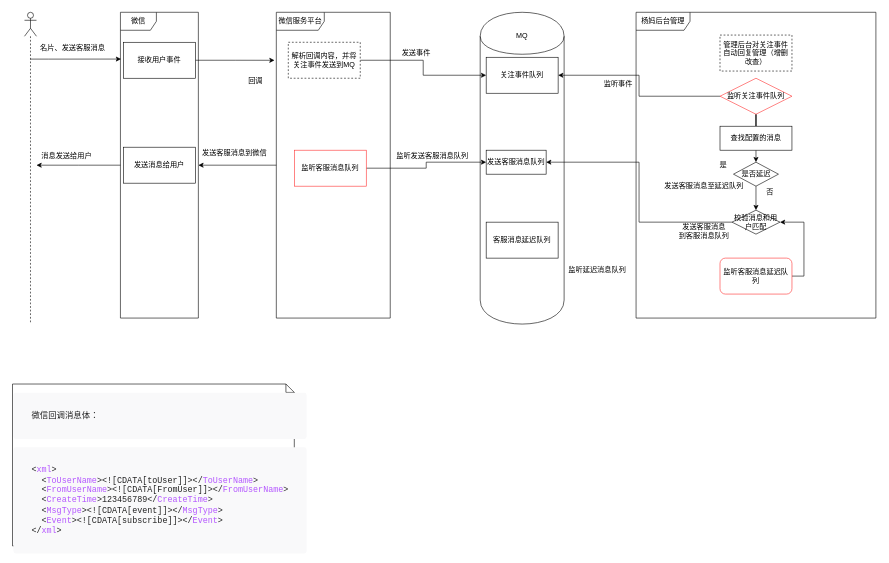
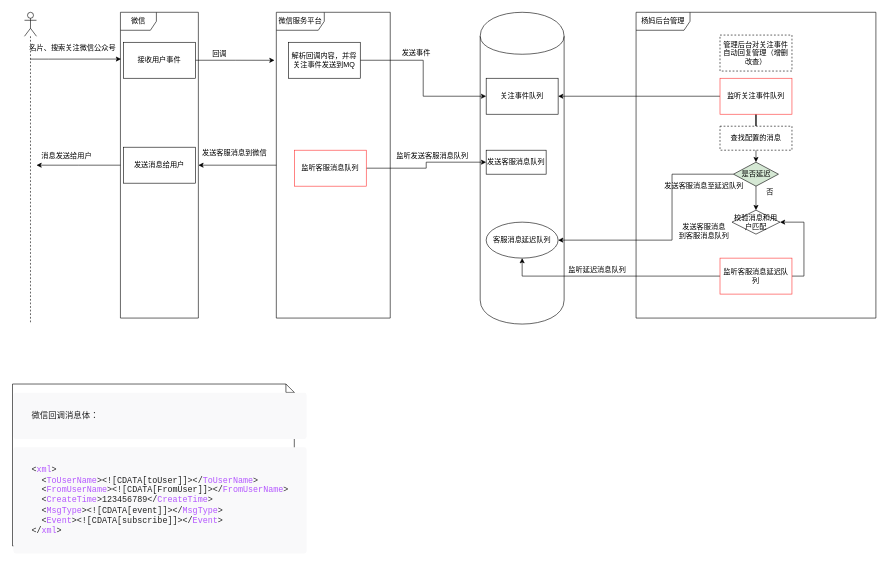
  <mxCell id="0" />
  <mxCell id="1" parent="0" />
  <mxCell id="2" style="edgeStyle=orthogonalEdgeStyle;rounded=0;orthogonalLoop=1;jettySize=auto;html=1;entryX=0.008;entryY=0.508;entryDx=0;entryDy=0;entryPerimeter=0;" parent="1" edge="1"><mxGeometry relative="1" as="geometry"><mxPoint x="49.5" y="98.08" as="sourcePoint" /><mxPoint x="201" y="98" as="targetPoint" /><Array as="points"><mxPoint x="80" y="98" /><mxPoint x="80" y="98" /></Array></mxGeometry></mxCell>
  <mxCell id="3" value="" style="shape=umlLifeline;participant=umlActor;perimeter=lifelinePerimeter;whiteSpace=wrap;html=1;container=1;collapsible=0;recursiveResize=0;verticalAlign=top;spacingTop=36;labelBackgroundColor=#ffffff;outlineConnect=0;" parent="1" vertex="1"><mxGeometry x="40" y="20" width="20" height="520" as="geometry" /></mxCell>
  <mxCell id="4" value="" style="edgeStyle=orthogonalEdgeStyle;rounded=0;orthogonalLoop=1;jettySize=auto;html=1;" parent="1" source="5" edge="1"><mxGeometry relative="1" as="geometry"><mxPoint x="60" y="275" as="targetPoint" /></mxGeometry></mxCell>
  <mxCell id="5" value="微信" style="shape=umlFrame;whiteSpace=wrap;html=1;" parent="1" vertex="1"><mxGeometry x="200" y="20" width="130" height="510" as="geometry" /></mxCell>
  <mxCell id="6" style="edgeStyle=orthogonalEdgeStyle;rounded=0;orthogonalLoop=1;jettySize=auto;html=1;" parent="1" source="7" target="5" edge="1"><mxGeometry relative="1" as="geometry" /></mxCell>
  <mxCell id="7" value="微信服务平台" style="shape=umlFrame;whiteSpace=wrap;html=1;width=80;height=30;" parent="1" vertex="1"><mxGeometry x="460" y="20" width="190" height="510" as="geometry" /></mxCell>
  <mxCell id="8" value="杨妈后台管理" style="shape=umlFrame;whiteSpace=wrap;html=1;width=90;height=30;" parent="1" vertex="1"><mxGeometry x="1060" y="20" width="400" height="510" as="geometry" /></mxCell>
  <mxCell id="9" value="&lt;pre class=&quot;language-xml&quot; style=&quot;margin-top: 1em ; margin-bottom: 1em ; padding: 30px ; font-family: &amp;#34;consolas&amp;#34; , &amp;#34;liberation mono&amp;#34; , &amp;#34;menlo&amp;#34; , &amp;#34;courier&amp;#34; , monospace ; direction: ltr ; overflow: auto ; background-color: rgb(249 , 249 , 250) ; border-radius: 4px ; color: rgb(34 , 34 , 34) ; font-size: 14px&quot;&gt;&lt;code style=&quot;margin: 0px ; padding: 0px ; font-family: &amp;#34;consolas&amp;#34; , &amp;#34;liberation mono&amp;#34; , &amp;#34;menlo&amp;#34; , &amp;#34;courier&amp;#34; , monospace ; direction: ltr ; border-radius: 0px ; display: inline&quot;&gt;&lt;span class=&quot;token tag&quot; style=&quot;margin: 0px ; padding: 0px ; color: rgb(180 , 87 , 255)&quot;&gt;&lt;span class=&quot;token tag&quot; style=&quot;margin: 0px ; padding: 0px&quot;&gt;&lt;span class=&quot;token punctuation&quot; style=&quot;margin: 0px ; padding: 0px ; color: rgb(34 , 34 , 34)&quot;&gt;微信回调消息体：&lt;/span&gt;&lt;/span&gt;&lt;/span&gt;&lt;/code&gt;&lt;/pre&gt;&lt;pre class=&quot;language-xml&quot; style=&quot;margin-top: 1em ; margin-bottom: 1em ; padding: 30px ; font-family: &amp;#34;consolas&amp;#34; , &amp;#34;liberation mono&amp;#34; , &amp;#34;menlo&amp;#34; , &amp;#34;courier&amp;#34; , monospace ; direction: ltr ; overflow: auto ; background-color: rgb(249 , 249 , 250) ; border-radius: 4px ; color: rgb(34 , 34 , 34) ; font-size: 14px&quot;&gt;&lt;code style=&quot;margin: 0px ; padding: 0px ; font-family: &amp;#34;consolas&amp;#34; , &amp;#34;liberation mono&amp;#34; , &amp;#34;menlo&amp;#34; , &amp;#34;courier&amp;#34; , monospace ; direction: ltr ; border-radius: 0px ; display: inline&quot;&gt;&lt;span class=&quot;token tag&quot; style=&quot;margin: 0px ; padding: 0px ; color: rgb(180 , 87 , 255)&quot;&gt;&lt;span class=&quot;token tag&quot; style=&quot;margin: 0px ; padding: 0px&quot;&gt;&lt;span class=&quot;token punctuation&quot; style=&quot;margin: 0px ; padding: 0px ; color: rgb(34 , 34 , 34)&quot;&gt;&amp;lt;&lt;/span&gt;xml&lt;/span&gt;&lt;span class=&quot;token punctuation&quot; style=&quot;margin: 0px ; padding: 0px ; color: rgb(34 , 34 , 34)&quot;&gt;&amp;gt;&lt;/span&gt;&lt;/span&gt;&lt;br&gt;  &lt;span class=&quot;token tag&quot; style=&quot;margin: 0px ; padding: 0px ; color: rgb(180 , 87 , 255)&quot;&gt;&lt;span class=&quot;token tag&quot; style=&quot;margin: 0px ; padding: 0px&quot;&gt;&lt;span class=&quot;token punctuation&quot; style=&quot;margin: 0px ; padding: 0px ; color: rgb(34 , 34 , 34)&quot;&gt;&amp;lt;&lt;/span&gt;ToUserName&lt;/span&gt;&lt;span class=&quot;token punctuation&quot; style=&quot;margin: 0px ; padding: 0px ; color: rgb(34 , 34 , 34)&quot;&gt;&amp;gt;&lt;/span&gt;&lt;/span&gt;&lt;span class=&quot;token cdata&quot; style=&quot;margin: 0px ; padding: 0px&quot;&gt;&amp;lt;![CDATA[toUser]]&amp;gt;&lt;/span&gt;&lt;span class=&quot;token tag&quot; style=&quot;margin: 0px ; padding: 0px ; color: rgb(180 , 87 , 255)&quot;&gt;&lt;span class=&quot;token tag&quot; style=&quot;margin: 0px ; padding: 0px&quot;&gt;&lt;span class=&quot;token punctuation&quot; style=&quot;margin: 0px ; padding: 0px ; color: rgb(34 , 34 , 34)&quot;&gt;&amp;lt;/&lt;/span&gt;ToUserName&lt;/span&gt;&lt;span class=&quot;token punctuation&quot; style=&quot;margin: 0px ; padding: 0px ; color: rgb(34 , 34 , 34)&quot;&gt;&amp;gt;&lt;/span&gt;&lt;/span&gt;&lt;br&gt;  &lt;span class=&quot;token tag&quot; style=&quot;margin: 0px ; padding: 0px ; color: rgb(180 , 87 , 255)&quot;&gt;&lt;span class=&quot;token tag&quot; style=&quot;margin: 0px ; padding: 0px&quot;&gt;&lt;span class=&quot;token punctuation&quot; style=&quot;margin: 0px ; padding: 0px ; color: rgb(34 , 34 , 34)&quot;&gt;&amp;lt;&lt;/span&gt;FromUserName&lt;/span&gt;&lt;span class=&quot;token punctuation&quot; style=&quot;margin: 0px ; padding: 0px ; color: rgb(34 , 34 , 34)&quot;&gt;&amp;gt;&lt;/span&gt;&lt;/span&gt;&lt;span class=&quot;token cdata&quot; style=&quot;margin: 0px ; padding: 0px&quot;&gt;&amp;lt;![CDATA[FromUser]]&amp;gt;&lt;/span&gt;&lt;span class=&quot;token tag&quot; style=&quot;margin: 0px ; padding: 0px ; color: rgb(180 , 87 , 255)&quot;&gt;&lt;span class=&quot;token tag&quot; style=&quot;margin: 0px ; padding: 0px&quot;&gt;&lt;span class=&quot;token punctuation&quot; style=&quot;margin: 0px ; padding: 0px ; color: rgb(34 , 34 , 34)&quot;&gt;&amp;lt;/&lt;/span&gt;FromUserName&lt;/span&gt;&lt;span class=&quot;token punctuation&quot; style=&quot;margin: 0px ; padding: 0px ; color: rgb(34 , 34 , 34)&quot;&gt;&amp;gt;&lt;/span&gt;&lt;/span&gt;&lt;br&gt;  &lt;span class=&quot;token tag&quot; style=&quot;margin: 0px ; padding: 0px ; color: rgb(180 , 87 , 255)&quot;&gt;&lt;span class=&quot;token tag&quot; style=&quot;margin: 0px ; padding: 0px&quot;&gt;&lt;span class=&quot;token punctuation&quot; style=&quot;margin: 0px ; padding: 0px ; color: rgb(34 , 34 , 34)&quot;&gt;&amp;lt;&lt;/span&gt;CreateTime&lt;/span&gt;&lt;span class=&quot;token punctuation&quot; style=&quot;margin: 0px ; padding: 0px ; color: rgb(34 , 34 , 34)&quot;&gt;&amp;gt;&lt;/span&gt;&lt;/span&gt;123456789&lt;span class=&quot;token tag&quot; style=&quot;margin: 0px ; padding: 0px ; color: rgb(180 , 87 , 255)&quot;&gt;&lt;span class=&quot;token tag&quot; style=&quot;margin: 0px ; padding: 0px&quot;&gt;&lt;span class=&quot;token punctuation&quot; style=&quot;margin: 0px ; padding: 0px ; color: rgb(34 , 34 , 34)&quot;&gt;&amp;lt;/&lt;/span&gt;CreateTime&lt;/span&gt;&lt;span class=&quot;token punctuation&quot; style=&quot;margin: 0px ; padding: 0px ; color: rgb(34 , 34 , 34)&quot;&gt;&amp;gt;&lt;/span&gt;&lt;/span&gt;&lt;br&gt;  &lt;span class=&quot;token tag&quot; style=&quot;margin: 0px ; padding: 0px ; color: rgb(180 , 87 , 255)&quot;&gt;&lt;span class=&quot;token tag&quot; style=&quot;margin: 0px ; padding: 0px&quot;&gt;&lt;span class=&quot;token punctuation&quot; style=&quot;margin: 0px ; padding: 0px ; color: rgb(34 , 34 , 34)&quot;&gt;&amp;lt;&lt;/span&gt;MsgType&lt;/span&gt;&lt;span class=&quot;token punctuation&quot; style=&quot;margin: 0px ; padding: 0px ; color: rgb(34 , 34 , 34)&quot;&gt;&amp;gt;&lt;/span&gt;&lt;/span&gt;&lt;span class=&quot;token cdata&quot; style=&quot;margin: 0px ; padding: 0px&quot;&gt;&amp;lt;![CDATA[event]]&amp;gt;&lt;/span&gt;&lt;span class=&quot;token tag&quot; style=&quot;margin: 0px ; padding: 0px ; color: rgb(180 , 87 , 255)&quot;&gt;&lt;span class=&quot;token tag&quot; style=&quot;margin: 0px ; padding: 0px&quot;&gt;&lt;span class=&quot;token punctuation&quot; style=&quot;margin: 0px ; padding: 0px ; color: rgb(34 , 34 , 34)&quot;&gt;&amp;lt;/&lt;/span&gt;MsgType&lt;/span&gt;&lt;span class=&quot;token punctuation&quot; style=&quot;margin: 0px ; padding: 0px ; color: rgb(34 , 34 , 34)&quot;&gt;&amp;gt;&lt;/span&gt;&lt;/span&gt;&lt;br&gt;  &lt;span class=&quot;token tag&quot; style=&quot;margin: 0px ; padding: 0px ; color: rgb(180 , 87 , 255)&quot;&gt;&lt;span class=&quot;token tag&quot; style=&quot;margin: 0px ; padding: 0px&quot;&gt;&lt;span class=&quot;token punctuation&quot; style=&quot;margin: 0px ; padding: 0px ; color: rgb(34 , 34 , 34)&quot;&gt;&amp;lt;&lt;/span&gt;Event&lt;/span&gt;&lt;span class=&quot;token punctuation&quot; style=&quot;margin: 0px ; padding: 0px ; color: rgb(34 , 34 , 34)&quot;&gt;&amp;gt;&lt;/span&gt;&lt;/span&gt;&lt;span class=&quot;token cdata&quot; style=&quot;margin: 0px ; padding: 0px&quot;&gt;&amp;lt;![CDATA[subscribe]]&amp;gt;&lt;/span&gt;&lt;span class=&quot;token tag&quot; style=&quot;margin: 0px ; padding: 0px ; color: rgb(180 , 87 , 255)&quot;&gt;&lt;span class=&quot;token tag&quot; style=&quot;margin: 0px ; padding: 0px&quot;&gt;&lt;span class=&quot;token punctuation&quot; style=&quot;margin: 0px ; padding: 0px ; color: rgb(34 , 34 , 34)&quot;&gt;&amp;lt;/&lt;/span&gt;Event&lt;/span&gt;&lt;span class=&quot;token punctuation&quot; style=&quot;margin: 0px ; padding: 0px ; color: rgb(34 , 34 , 34)&quot;&gt;&amp;gt;&lt;/span&gt;&lt;/span&gt;&lt;br&gt;&lt;span class=&quot;token tag&quot; style=&quot;margin: 0px ; padding: 0px ; color: rgb(180 , 87 , 255)&quot;&gt;&lt;span class=&quot;token tag&quot; style=&quot;margin: 0px ; padding: 0px&quot;&gt;&lt;span class=&quot;token punctuation&quot; style=&quot;margin: 0px ; padding: 0px ; color: rgb(34 , 34 , 34)&quot;&gt;&amp;lt;/&lt;/span&gt;xml&lt;/span&gt;&lt;span class=&quot;token punctuation&quot; style=&quot;margin: 0px ; padding: 0px ; color: rgb(34 , 34 , 34)&quot;&gt;&amp;gt;&lt;/span&gt;&lt;/span&gt;&lt;/code&gt;&lt;/pre&gt;" style="shape=note;whiteSpace=wrap;html=1;size=14;verticalAlign=top;align=left;spacingTop=-6;" parent="1" vertex="1"><mxGeometry x="20" y="640" width="470" height="270" as="geometry" /></mxCell>
  <mxCell id="10" value="" style="shape=cylinder;whiteSpace=wrap;html=1;boundedLbl=1;backgroundOutline=1;" parent="1" vertex="1"><mxGeometry x="800" y="20" width="140" height="520" as="geometry" /></mxCell>
- <mxCell id="11" value="MQ" style="text;html=1;strokeColor=none;fillColor=none;align=center;verticalAlign=middle;whiteSpace=wrap;rounded=0;" parent="1" vertex="1"><mxGeometry x="850" y="50" width="40" height="20" as="geometry" /></mxCell>
- <mxCell id="12" value="名片、发送客服消息" style="text;html=1;align=center;verticalAlign=middle;resizable=0;points=[];autosize=1;" parent="1" vertex="1"><mxGeometry x="40" y="70" width="160" height="20" as="geometry" /></mxCell>
+ <mxCell id="12" value="名片、搜索关注微信公众号" style="text;html=1;align=center;verticalAlign=middle;resizable=0;points=[];autosize=1;" parent="1" vertex="1"><mxGeometry x="40" y="70" width="160" height="20" as="geometry" /></mxCell>
  <mxCell id="13" style="edgeStyle=orthogonalEdgeStyle;rounded=0;orthogonalLoop=1;jettySize=auto;html=1;entryX=-0.016;entryY=0.157;entryDx=0;entryDy=0;entryPerimeter=0;" parent="1" source="14" target="7" edge="1"><mxGeometry relative="1" as="geometry" /></mxCell>
  <mxCell id="14" value="接收用户事件" style="rounded=0;whiteSpace=wrap;html=1;" parent="1" vertex="1"><mxGeometry x="205" y="70" width="120" height="60" as="geometry" /></mxCell>
- <mxCell id="15" value="回调" style="text;html=1;align=center;verticalAlign=middle;resizable=0;points=[];autosize=1;" parent="1" vertex="1"><mxGeometry x="405" y="125" width="40" height="20" as="geometry" /></mxCell>
+ <mxCell id="15" value="回调" style="text;html=1;align=center;verticalAlign=middle;resizable=0;points=[];autosize=1;" parent="1" vertex="1"><mxGeometry x="345" y="80" width="40" height="20" as="geometry" /></mxCell>
  <mxCell id="16" style="edgeStyle=orthogonalEdgeStyle;rounded=0;orthogonalLoop=1;jettySize=auto;html=1;entryX=0;entryY=0.5;entryDx=0;entryDy=0;" parent="1" source="18" target="19" edge="1"><mxGeometry relative="1" as="geometry" /></mxCell>
  <mxCell id="17" style="edgeStyle=orthogonalEdgeStyle;rounded=0;orthogonalLoop=1;jettySize=auto;html=1;entryX=0;entryY=0.5;entryDx=0;entryDy=0;exitX=1;exitY=0.5;exitDx=0;exitDy=0;" parent="1" source="47" target="31" edge="1"><mxGeometry relative="1" as="geometry"><mxPoint x="630" y="280" as="sourcePoint" /></mxGeometry></mxCell>
- <mxCell id="18" value="解析回调内容，并将关注事件发送到MQ" style="rounded=0;whiteSpace=wrap;html=1;dashed=1;" parent="1" vertex="1"><mxGeometry x="480" y="70" width="120" height="60" as="geometry" /></mxCell>
- <mxCell id="19" value="关注事件队列" style="rounded=0;whiteSpace=wrap;html=1;" parent="1" vertex="1"><mxGeometry x="810" y="95" width="120" height="60" as="geometry" /></mxCell>
+ <mxCell id="18" value="解析回调内容，并将关注事件发送到MQ" style="rounded=0;whiteSpace=wrap;html=1;" parent="1" vertex="1"><mxGeometry x="480" y="70" width="120" height="60" as="geometry" /></mxCell>
+ <mxCell id="19" value="关注事件队列" style="rounded=0;whiteSpace=wrap;html=1;" parent="1" vertex="1"><mxGeometry x="810" y="130" width="120" height="60" as="geometry" /></mxCell>
  <mxCell id="20" style="edgeStyle=orthogonalEdgeStyle;rounded=0;orthogonalLoop=1;jettySize=auto;html=1;entryX=1;entryY=0.5;entryDx=0;entryDy=0;" parent="1" source="22" target="19" edge="1"><mxGeometry relative="1" as="geometry" /></mxCell>
  <mxCell id="21" value="" style="edgeStyle=orthogonalEdgeStyle;rounded=0;orthogonalLoop=1;jettySize=auto;html=1;endArrow=none;" parent="1" source="22" target="24" edge="1"><mxGeometry relative="1" as="geometry" /></mxCell>
- <mxCell id="22" value="监听关注事件队列" style="rhombus;whiteSpace=wrap;html=1;strokeColor=#FF3333;" parent="1" vertex="1"><mxGeometry x="1200" y="130" width="120" height="60" as="geometry" /></mxCell>
+ <mxCell id="22" value="监听关注事件队列" style="rounded=0;whiteSpace=wrap;html=1;strokeColor=#FF3333;" parent="1" vertex="1"><mxGeometry x="1200" y="130" width="120" height="60" as="geometry" /></mxCell>
  <mxCell id="23" value="" style="edgeStyle=orthogonalEdgeStyle;rounded=0;orthogonalLoop=1;jettySize=auto;html=1;" parent="1" source="24" edge="1"><mxGeometry relative="1" as="geometry"><mxPoint x="1260" y="270" as="targetPoint" /></mxGeometry></mxCell>
- <mxCell id="24" value="查找配置的消息" style="rounded=0;whiteSpace=wrap;html=1;" parent="1" vertex="1"><mxGeometry x="1200" y="210" width="120" height="40" as="geometry" /></mxCell>
- <mxCell id="25" value="监听事件" style="text;html=1;align=center;verticalAlign=middle;resizable=0;points=[];autosize=1;" parent="1" vertex="1"><mxGeometry x="1000" y="130" width="60" height="20" as="geometry" /></mxCell>
+ <mxCell id="24" value="查找配置的消息" style="rounded=0;whiteSpace=wrap;html=1;dashed=1;" parent="1" vertex="1"><mxGeometry x="1200" y="210" width="120" height="40" as="geometry" /></mxCell>
  <mxCell id="26" value="发送事件" style="text;html=1;align=center;verticalAlign=middle;resizable=0;points=[];autosize=1;" parent="1" vertex="1"><mxGeometry x="663" y="78" width="60" height="20" as="geometry" /></mxCell>
  <mxCell id="27" value="管理后台对关注事件自动回复管理（增删改查）" style="rounded=0;whiteSpace=wrap;html=1;dashed=1;" parent="1" vertex="1"><mxGeometry x="1200" y="58" width="120" height="60" as="geometry" /></mxCell>
+ <mxCell id="28" style="edgeStyle=orthogonalEdgeStyle;rounded=0;orthogonalLoop=1;jettySize=auto;html=1;entryX=1;entryY=0.5;entryDx=0;entryDy=0;exitX=0;exitY=0.5;exitDx=0;exitDy=0;" parent="1" source="30" target="32" edge="1"><mxGeometry relative="1" as="geometry"><Array as="points"><mxPoint x="1120" y="290" /><mxPoint x="1120" y="400" /></Array></mxGeometry></mxCell>
  <mxCell id="29" style="edgeStyle=orthogonalEdgeStyle;rounded=0;orthogonalLoop=1;jettySize=auto;html=1;entryX=0.5;entryY=0;entryDx=0;entryDy=0;" parent="1" source="30" target="42" edge="1"><mxGeometry relative="1" as="geometry" /></mxCell>
- <mxCell id="30" value="是否延迟" style="rhombus;whiteSpace=wrap;html=1;" parent="1" vertex="1"><mxGeometry x="1222.5" y="270" width="75" height="40" as="geometry" /></mxCell>
+ <mxCell id="30" value="是否延迟" style="rhombus;whiteSpace=wrap;html=1;fillColor=#d5e8d4;" parent="1" vertex="1"><mxGeometry x="1222.5" y="270" width="75" height="40" as="geometry" /></mxCell>
  <mxCell id="31" value="发送客服消息队列" style="rounded=0;whiteSpace=wrap;html=1;" parent="1" vertex="1"><mxGeometry x="810" y="250" width="100" height="40" as="geometry" /></mxCell>
- <mxCell id="32" value="客服消息延迟队列" style="rounded=0;whiteSpace=wrap;html=1;" parent="1" vertex="1"><mxGeometry x="810" y="370" width="120" height="60" as="geometry" /></mxCell>
+ <mxCell id="32" value="客服消息延迟队列" style="ellipse;whiteSpace=wrap;html=1;" parent="1" vertex="1"><mxGeometry x="810" y="370" width="120" height="60" as="geometry" /></mxCell>
  <mxCell id="33" value="否" style="text;html=1;align=center;verticalAlign=middle;resizable=0;points=[];autosize=1;" parent="1" vertex="1"><mxGeometry x="1267.5" y="310" width="30" height="20" as="geometry" /></mxCell>
- <mxCell id="34" value="是" style="text;html=1;align=center;verticalAlign=middle;resizable=0;points=[];autosize=1;" parent="1" vertex="1"><mxGeometry x="1190" y="265" width="30" height="20" as="geometry" /></mxCell>
+ <mxCell id="35" style="edgeStyle=orthogonalEdgeStyle;rounded=0;orthogonalLoop=1;jettySize=auto;html=1;entryX=0.5;entryY=1;entryDx=0;entryDy=0;" parent="1" source="37" target="32" edge="1"><mxGeometry relative="1" as="geometry" /></mxCell>
  <mxCell id="36" value="" style="edgeStyle=orthogonalEdgeStyle;rounded=0;orthogonalLoop=1;jettySize=auto;html=1;entryX=1;entryY=0.5;entryDx=0;entryDy=0;exitX=1;exitY=0.5;exitDx=0;exitDy=0;" parent="1" source="37" target="42" edge="1"><mxGeometry relative="1" as="geometry"><mxPoint x="1400" y="460" as="targetPoint" /></mxGeometry></mxCell>
- <mxCell id="37" value="监听客服消息延迟队列" style="whiteSpace=wrap;html=1;strokeColor=#FF3333;rounded=1;" parent="1" vertex="1"><mxGeometry x="1200" y="430" width="120" height="60" as="geometry" /></mxCell>
+ <mxCell id="37" value="监听客服消息延迟队列" style="rounded=0;whiteSpace=wrap;html=1;strokeColor=#FF3333;" parent="1" vertex="1"><mxGeometry x="1200" y="430" width="120" height="60" as="geometry" /></mxCell>
  <mxCell id="38" value="发送客服消息至延迟队列" style="text;html=1;align=center;verticalAlign=middle;resizable=0;points=[];autosize=1;" parent="1" vertex="1"><mxGeometry x="1097.5" y="300" width="150" height="20" as="geometry" /></mxCell>
  <mxCell id="39" value="发送客服消息&lt;br&gt;到客服消息队列" style="text;html=1;align=center;verticalAlign=middle;resizable=0;points=[];autosize=1;" parent="1" vertex="1"><mxGeometry x="1122.5" y="370" width="100" height="30" as="geometry" /></mxCell>
  <mxCell id="40" value="监听延迟消息队列" style="text;html=1;align=center;verticalAlign=middle;resizable=0;points=[];autosize=1;" parent="1" vertex="1"><mxGeometry x="940" y="440" width="110" height="20" as="geometry" /></mxCell>
- <mxCell id="41" style="edgeStyle=orthogonalEdgeStyle;rounded=0;orthogonalLoop=1;jettySize=auto;html=1;entryX=1;entryY=0.5;entryDx=0;entryDy=0;" parent="1" source="42" target="31" edge="1"><mxGeometry relative="1" as="geometry" /></mxCell>
  <mxCell id="42" value="校验消息和用户匹配" style="rhombus;whiteSpace=wrap;html=1;strokeColor=#000000;" parent="1" vertex="1"><mxGeometry x="1220" y="350" width="80" height="40" as="geometry" /></mxCell>
  <mxCell id="43" style="edgeStyle=orthogonalEdgeStyle;rounded=0;orthogonalLoop=1;jettySize=auto;html=1;entryX=0.5;entryY=1;entryDx=0;entryDy=0;" parent="1" target="30" edge="1"><mxGeometry relative="1" as="geometry"><mxPoint x="1260" y="310" as="sourcePoint" /></mxGeometry></mxCell>
  <mxCell id="44" value="监听发送客服消息队列" style="text;html=1;align=center;verticalAlign=middle;resizable=0;points=[];autosize=1;" parent="1" vertex="1"><mxGeometry x="650" y="250" width="140" height="20" as="geometry" /></mxCell>
  <mxCell id="45" value="发送客服消息到微信" style="text;html=1;align=center;verticalAlign=middle;resizable=0;points=[];autosize=1;" parent="1" vertex="1"><mxGeometry x="330" y="245" width="120" height="20" as="geometry" /></mxCell>
  <mxCell id="46" value="消息发送给用户" style="text;html=1;align=center;verticalAlign=middle;resizable=0;points=[];autosize=1;" parent="1" vertex="1"><mxGeometry x="60" y="250" width="100" height="20" as="geometry" /></mxCell>
  <mxCell id="47" value="监听客服消息队列" style="rounded=0;whiteSpace=wrap;html=1;strokeColor=#FF3333;" vertex="1" parent="1"><mxGeometry x="490" y="250" width="120" height="60" as="geometry" /></mxCell>
  <mxCell id="48" value="发送消息给用户" style="rounded=0;whiteSpace=wrap;html=1;strokeColor=#000000;" vertex="1" parent="1"><mxGeometry x="205" y="245" width="120" height="60" as="geometry" /></mxCell>
